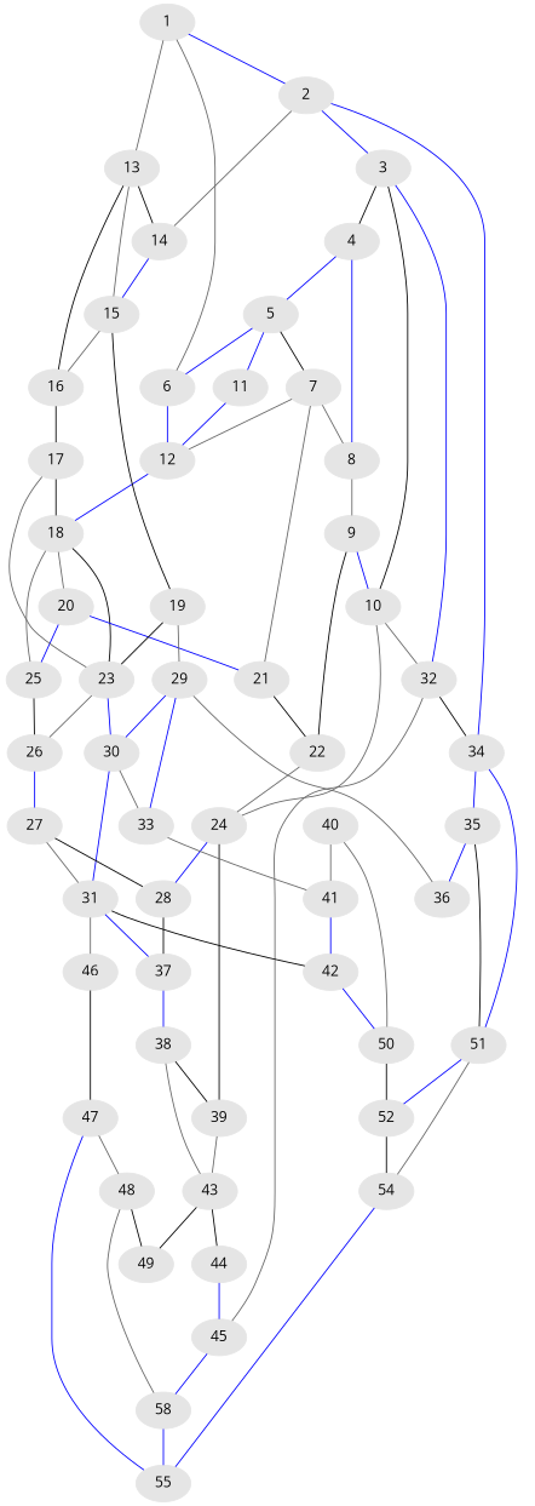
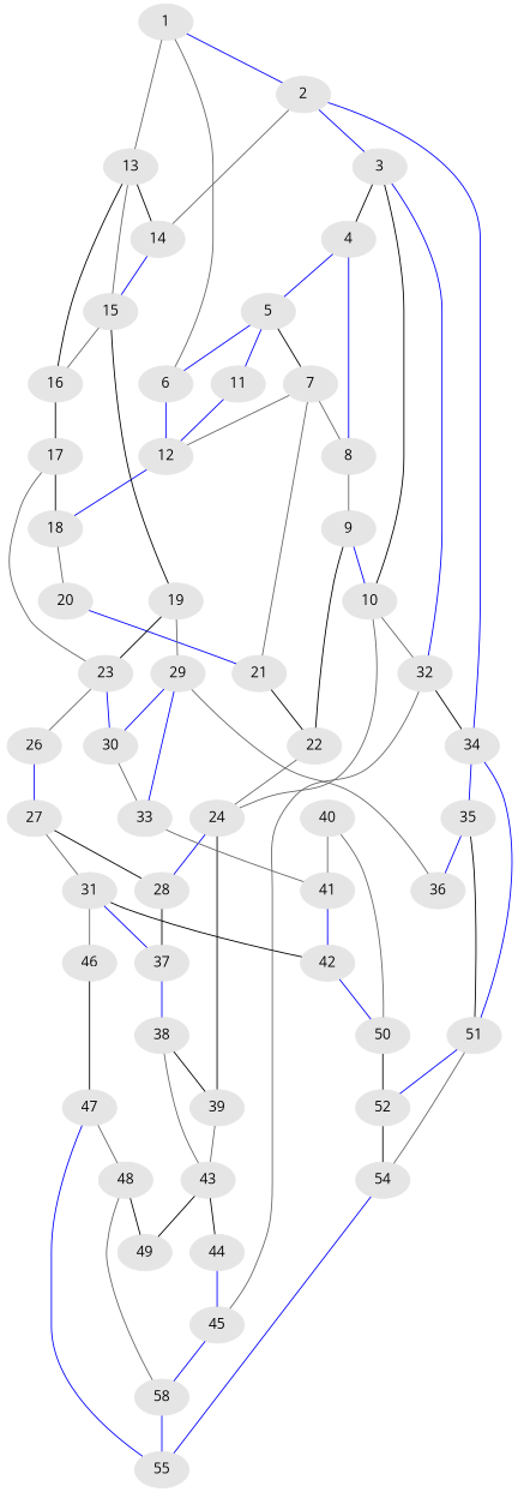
  graph {
    fontname="Open Sans"
    node [color=gray90 fontname="Open Sans" style=filled]
    edge [color=blue fontname="Open Sans" weight=1.0]
    1
    2
    6
    13
    3
    14
    34
    12
    15
    16
    4
    10
    32
    35
    51
    5
    8
    24
    45
    7
    11
    9
    21
    18
    22
    28
    39
    23
    20
-   25
    19
    17
    29
    26
    30
    33
    36
    27
    31
    37
    43
    42
    46
    38
    41
    50
    47
    n48 [label=58]
    52
    54
    40
    44
    49
    55
    48
    1 -- 2
    1 -- 6 [color=gray40]
    1 -- 13 [color=gray40 weight=2.0]
    2 -- 3
    2 -- 14 [color=gray40]
    2 -- 34
    6 -- 12
    13 -- 14 [color=black]
    13 -- 15 [color=gray40 weight=2.0]
    13 -- 16 [color=black]
    3 -- 4 [color=black]
    3 -- 10 [color=black]
    3 -- 32
    14 -- 15
    34 -- 35
    34 -- 51
    12 -- 18 [weight=2.0]
    15 -- 16 [color=gray40]
    15 -- 19 [color=black weight=2.0]
    16 -- 17 [color=black]
    4 -- 5
    4 -- 8 [weight=2.0]
    10 -- 32 [color=gray40]
    10 -- 24 [color=gray40 weight=2.0]
    32 -- 34 [color=black]
    32 -- 45 [color=gray40]
    35 -- 51 [color=black]
    35 -- 36 [weight=2.0]
    51 -- 52
    51 -- 54 [color=gray40]
    5 -- 6
    5 -- 7 [color=black]
    5 -- 11 [weight=2.0]
    8 -- 9 [color=gray40 weight=2.0]
    24 -- 28
    24 -- 39 [color=black]
    45 -- n48
    7 -- 12 [color=gray40]
    7 -- 8 [color=gray40 weight=2.0]
    7 -- 21 [color=gray40]
    11 -- 12
    9 -- 10 [weight=2.0]
    9 -- 22 [color=black]
    21 -- 22 [color=black]
-   18 -- 23 [color=black]
    18 -- 20 [color=gray40]
-   18 -- 25 [color=gray40]
    22 -- 24 [color=gray40]
    28 -- 37 [color=black]
    39 -- 43 [color=gray40]
    23 -- 26 [color=gray40]
    23 -- 30
    20 -- 21
-   20 -- 25
-   25 -- 26 [color=black]
    19 -- 23 [color=black]
    19 -- 29 [color=gray40 weight=2.0]
    17 -- 18 [color=black]
    17 -- 23 [color=gray40]
    29 -- 30
    29 -- 33
    29 -- 36 [color=gray40 weight=2.0]
    26 -- 27
    30 -- 33 [color=gray40]
-   30 -- 31
    33 -- 41 [color=gray40]
    27 -- 28 [color=black]
    27 -- 31 [color=gray40]
    31 -- 37
    31 -- 42 [color=black]
    31 -- 46 [color=gray40 weight=2.0]
    37 -- 38
    43 -- 44 [color=black weight=2.0]
    43 -- 49 [color=black weight=2.0]
    42 -- 50
    46 -- 47 [color=black]
    38 -- 39 [color=black]
    38 -- 43 [color=gray40]
    41 -- 42
    50 -- 52 [color=black weight=4.0]
    47 -- 55
    47 -- 48 [color=gray40]
    n48 -- 55
    52 -- 54 [color=black]
    54 -- 55
    40 -- 41 [color=gray40]
    40 -- 50 [color=gray40]
    44 -- 45
    48 -- n48 [color=gray40]
    48 -- 49 [color=black weight=2.0]
  }
